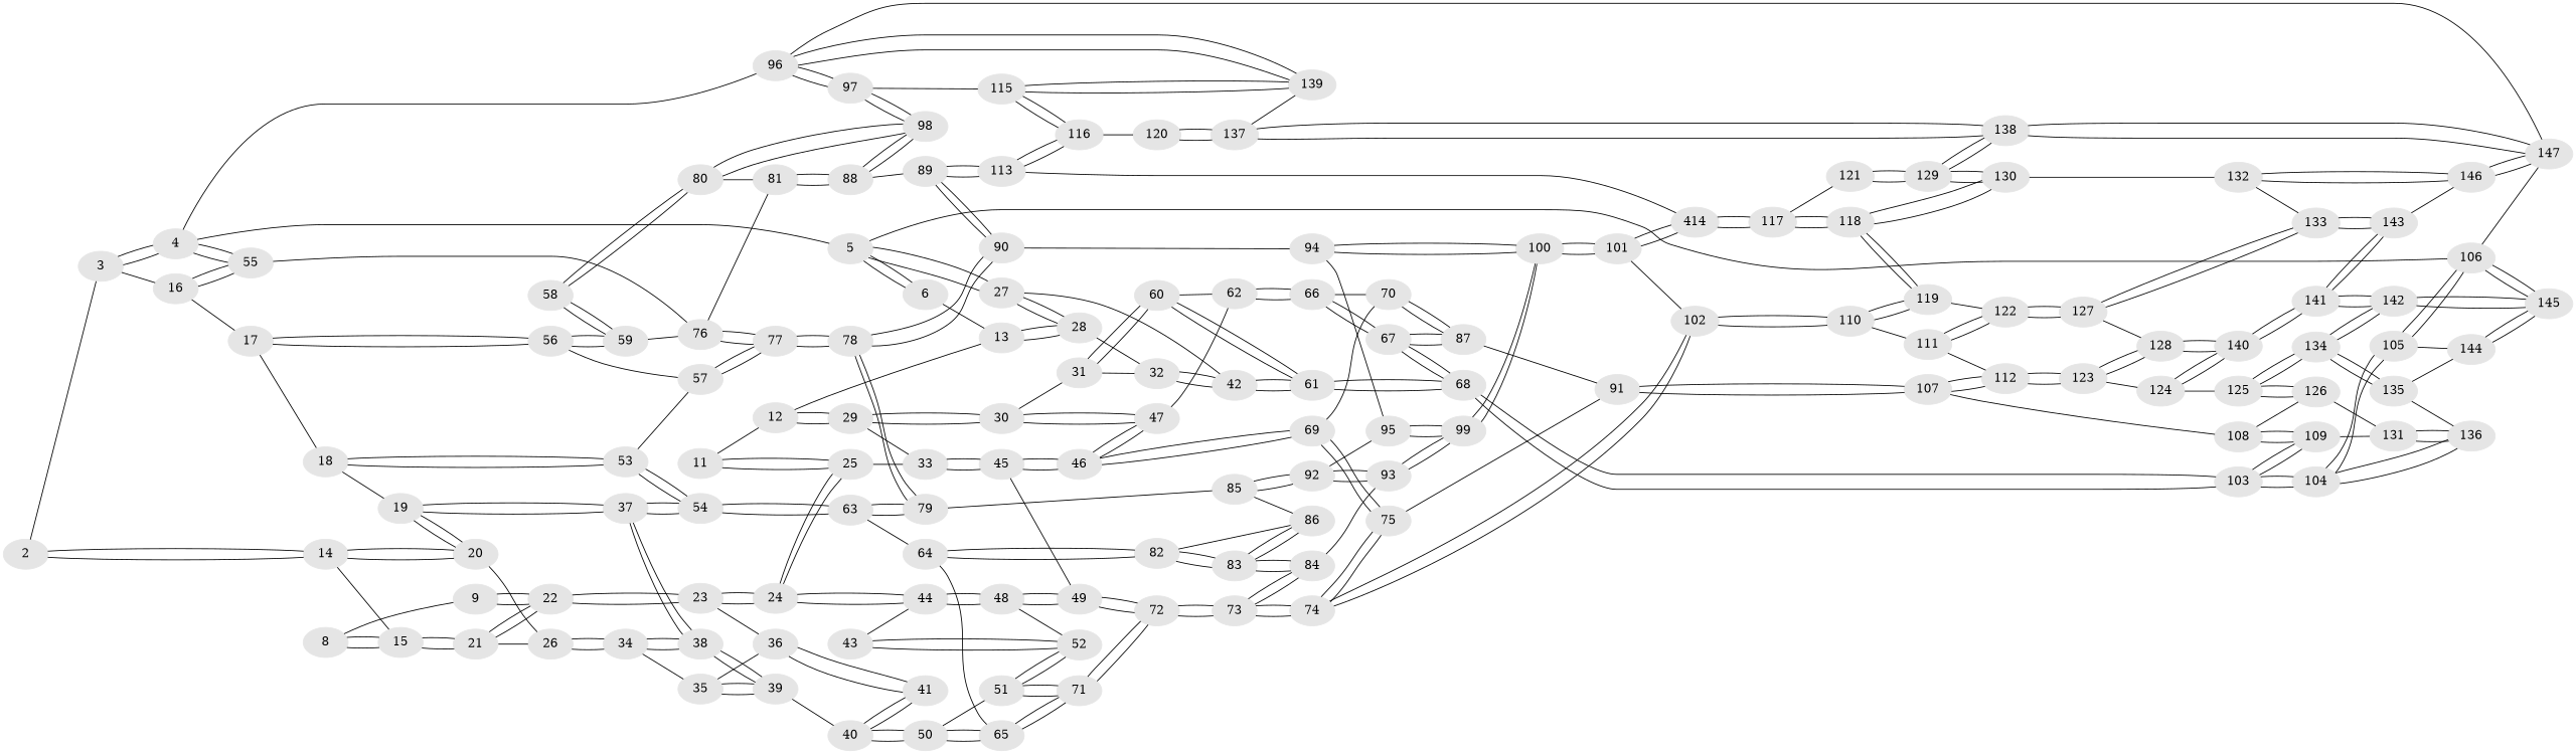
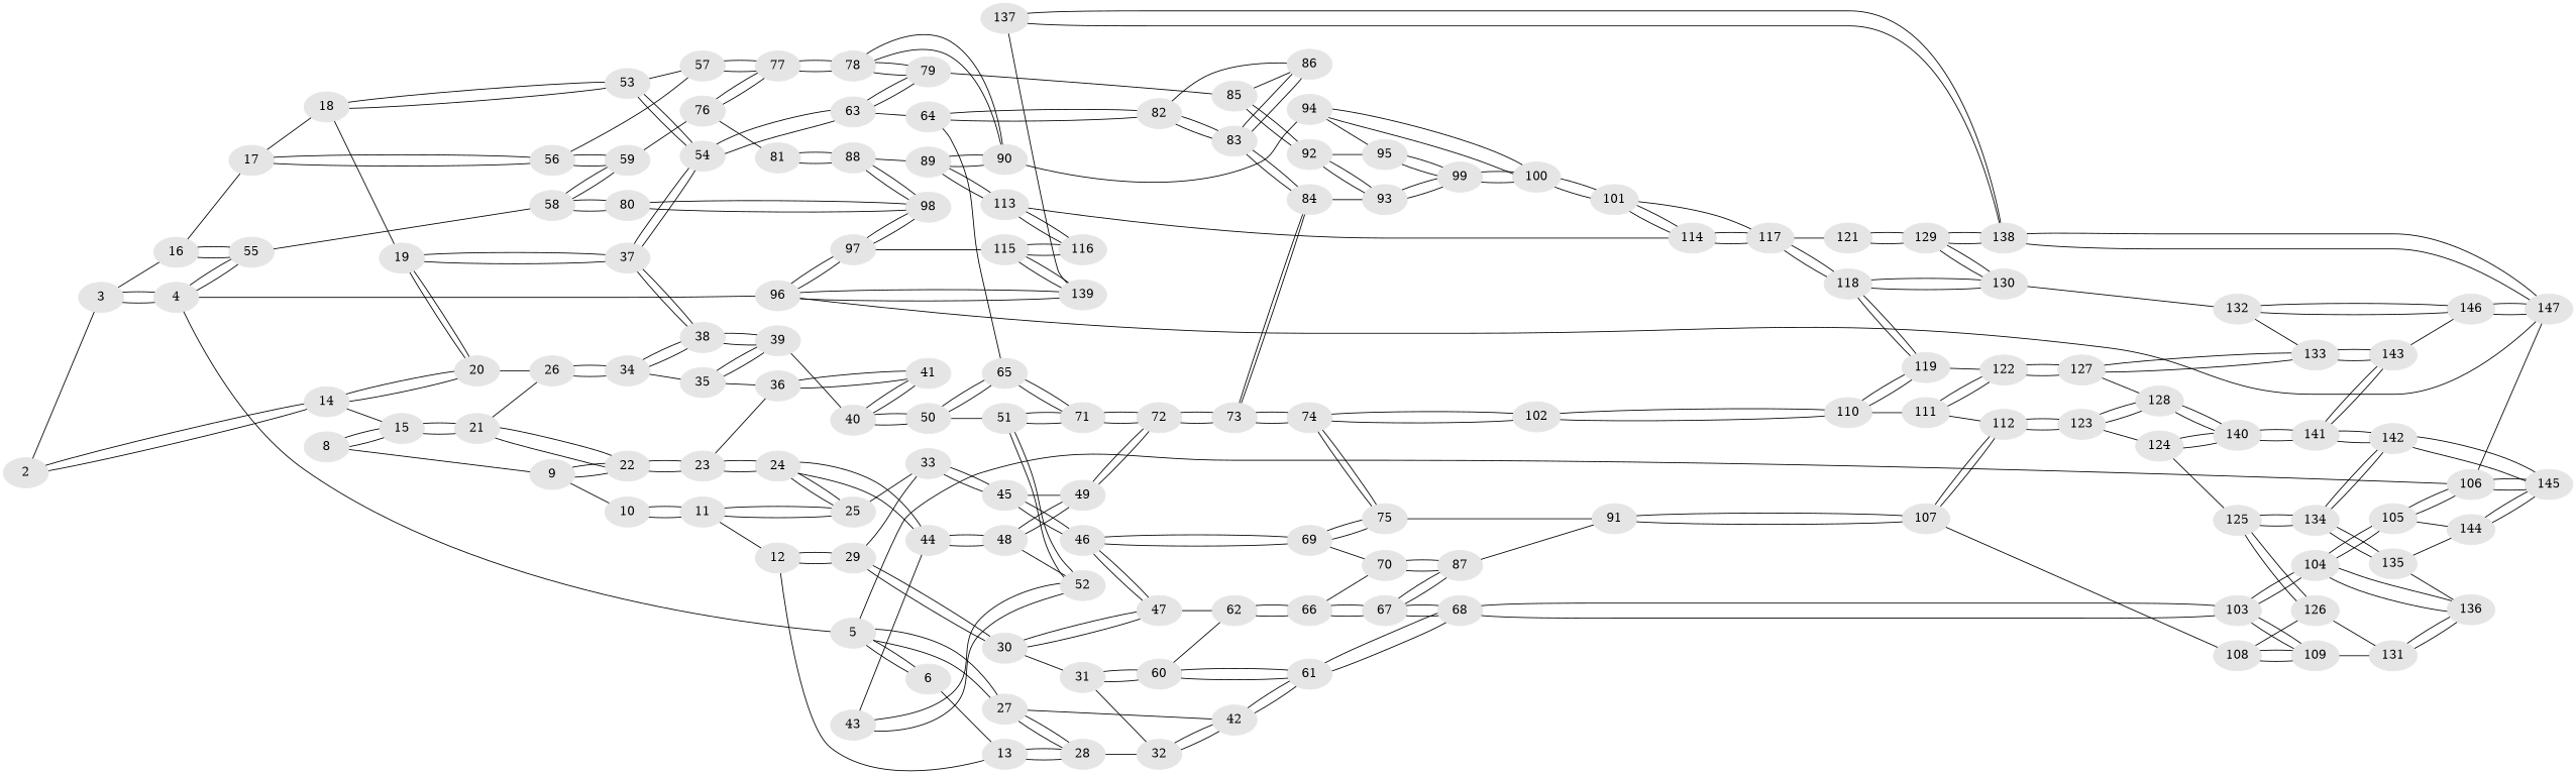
  graph {
    rankdir=LR
    node [color=gray90 style=filled]
    2
    3
    14
    8
    9
    15
    4
    16
    20
    5
    55
    96
    17
    6
    27
    106
    58
    97
    139
    147
    13
    28
    42
    145
+   10
    11
    22
    21
    23
    12
    25
    29
    33
    30
    32
    26
    18
    56
    19
    53
    57
    59
    37
    54
    38
    34
    24
    36
    44
    41
    48
    45
    35
    61
    31
    47
    60
    62
    46
    49
    39
    40
    63
    50
    51
    65
    43
    52
    68
    69
    72
    70
    75
    66
    73
    71
    77
    64
    79
    80
    76
    78
    81
    98
    103
    67
    82
    85
    83
    86
    87
    91
    104
    109
    74
    84
    102
    93
    110
    107
    88
    90
    94
    92
    89
    99
    95
    113
-   114 [label=414]
+   114
    116
    100
    108
    112
    101
    115
    117
    111
    119
    105
    136
    131
    144
    126
    123
    122
    127
    124
    128
-   120
    118
    121
    137
    130
    129
    132
    138
    133
    125
    140
    134
    141
    135
    142
    143
    146
    2 -- 3
    2 -- 14
    2 -- 14
    3 -- 4
    3 -- 4
    3 -- 16
    14 -- 15
    14 -- 20
    14 -- 20
    8 -- 9
    8 -- 15
    8 -- 15
+   9 -- 10
    9 -- 22
    9 -- 22
    15 -- 21
    15 -- 21
    4 -- 5
    4 -- 55
    4 -- 55
    4 -- 96
    16 -- 55
    16 -- 55
    16 -- 17
    20 -- 26
    5 -- 6
    5 -- 6
    5 -- 27
    5 -- 27
    5 -- 106
-   55 -- 76
+   55 -- 58
    96 -- 97
    96 -- 97
    96 -- 139
    96 -- 139
    96 -- 147
    17 -- 18
    17 -- 56
    17 -- 56
    6 -- 13
    27 -- 28
    27 -- 28
    27 -- 42
    106 -- 147
    106 -- 145
    106 -- 145
    58 -- 59
    58 -- 59
    58 -- 80
    58 -- 80
    97 -- 98
    97 -- 98
    97 -- 115
    13 -- 28
    13 -- 28
    28 -- 32
    42 -- 61
    42 -- 61
+   10 -- 11
+   10 -- 11
    11 -- 12
    11 -- 25
    11 -- 25
    22 -- 23
    22 -- 23
    21 -- 22
    21 -- 22
    21 -- 26
    23 -- 24
    23 -- 24
    23 -- 36
    12 -- 13
    12 -- 29
    12 -- 29
    25 -- 33
    29 -- 33
    29 -- 30
    29 -- 30
    33 -- 45
    33 -- 45
    30 -- 31
    30 -- 47
    30 -- 47
    32 -- 42
    32 -- 42
    26 -- 34
    26 -- 34
    18 -- 19
    18 -- 53
    18 -- 53
    56 -- 57
    56 -- 59
    56 -- 59
    19 -- 20
    19 -- 20
    19 -- 37
    19 -- 37
    53 -- 57
    53 -- 54
    53 -- 54
    57 -- 77
    57 -- 77
    59 -- 76
    37 -- 54
    37 -- 54
    37 -- 38
    37 -- 38
    54 -- 63
    54 -- 63
    38 -- 39
    38 -- 39
    34 -- 38
    34 -- 38
    34 -- 35
    24 -- 25
    24 -- 25
    24 -- 44
    24 -- 44
    36 -- 41
    36 -- 41
    44 -- 48
    44 -- 48
    48 -- 49
    48 -- 49
    48 -- 52
    45 -- 46
    45 -- 46
    45 -- 49
    35 -- 36
    35 -- 39
    35 -- 39
    61 -- 68
    61 -- 68
    31 -- 32
    31 -- 60
    31 -- 60
    47 -- 62
    60 -- 61
    60 -- 61
    60 -- 62
    62 -- 66
    62 -- 66
    46 -- 47
    46 -- 47
    46 -- 69
    46 -- 69
    49 -- 72
    49 -- 72
    39 -- 40
    40 -- 41
    40 -- 41
    40 -- 50
    40 -- 50
    63 -- 64
    63 -- 79
    63 -- 79
    50 -- 51
    50 -- 65
    50 -- 65
    51 -- 52
    51 -- 52
    51 -- 71
    51 -- 71
    65 -- 71
    65 -- 71
    43 -- 44
    43 -- 52
    43 -- 52
    68 -- 103
    68 -- 103
    69 -- 70
    69 -- 75
    69 -- 75
    72 -- 73
    72 -- 73
    70 -- 87
    70 -- 87
    75 -- 91
    66 -- 70
    66 -- 67
    66 -- 67
    73 -- 74
    73 -- 74
    73 -- 84
    73 -- 84
    71 -- 72
    71 -- 72
    77 -- 78
    77 -- 78
    64 -- 65
    64 -- 82
    64 -- 82
    79 -- 85
-   80 -- 81
    80 -- 98
    80 -- 98
    76 -- 77
    76 -- 77
    76 -- 81
    78 -- 79
    78 -- 79
    78 -- 90
    78 -- 90
    81 -- 88
    81 -- 88
    103 -- 104
    103 -- 104
    103 -- 109
    103 -- 109
    67 -- 68
    67 -- 68
    67 -- 87
    67 -- 87
    82 -- 83
    82 -- 83
    82 -- 86
    85 -- 86
    85 -- 92
    85 -- 92
    83 -- 86
    83 -- 86
    83 -- 84
    83 -- 84
    87 -- 91
    91 -- 107
    91 -- 107
    104 -- 105
    104 -- 105
    104 -- 136
    104 -- 136
    109 -- 131
    74 -- 75
    74 -- 75
    74 -- 102
    74 -- 102
    84 -- 93
    102 -- 110
    102 -- 110
    93 -- 99
    93 -- 99
    110 -- 111
    110 -- 119
    110 -- 119
    107 -- 108
    107 -- 112
    107 -- 112
    88 -- 98
    88 -- 98
    88 -- 89
    90 -- 94
    94 -- 95
    94 -- 100
    94 -- 100
    92 -- 93
    92 -- 93
    92 -- 95
    89 -- 90
    89 -- 90
    89 -- 113
    89 -- 113
    99 -- 100
    99 -- 100
    95 -- 99
    95 -- 99
    113 -- 114
    113 -- 116
    113 -- 116
    114 -- 117
    114 -- 117
-   116 -- 120
    100 -- 101
    100 -- 101
    108 -- 109
    108 -- 109
    108 -- 126
    112 -- 123
    112 -- 123
-   101 -- 102
+   101 -- 117
    101 -- 114
    101 -- 114
    115 -- 139
    115 -- 139
    115 -- 116
    115 -- 116
    117 -- 118
    117 -- 118
    117 -- 121
    111 -- 112
    111 -- 122
    111 -- 122
    119 -- 122
    105 -- 106
    105 -- 106
    105 -- 144
    131 -- 136
    131 -- 136
    144 -- 145
    144 -- 145
    126 -- 131
    123 -- 124
    123 -- 128
    123 -- 128
    122 -- 127
    122 -- 127
    127 -- 128
    127 -- 133
    127 -- 133
    124 -- 125
    124 -- 140
    124 -- 140
    128 -- 140
    128 -- 140
-   120 -- 137
-   120 -- 137
    118 -- 119
    118 -- 119
    118 -- 130
    118 -- 130
    121 -- 129
    121 -- 129
    137 -- 139
    137 -- 138
    137 -- 138
    130 -- 132
    129 -- 130
    129 -- 130
    129 -- 138
    129 -- 138
    132 -- 133
    132 -- 146
    132 -- 146
    138 -- 147
    138 -- 147
    133 -- 143
    133 -- 143
    125 -- 126
    125 -- 126
    125 -- 134
    125 -- 134
    140 -- 141
    140 -- 141
    134 -- 135
    134 -- 135
    134 -- 142
    134 -- 142
    141 -- 142
    141 -- 142
    141 -- 143
    141 -- 143
    135 -- 136
    135 -- 144
    142 -- 145
    142 -- 145
    143 -- 146
    146 -- 147
    146 -- 147
  }
